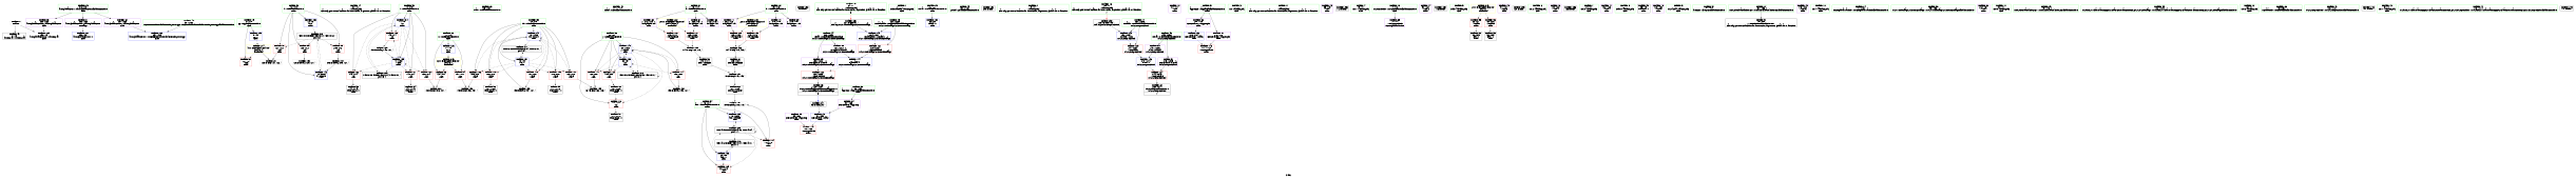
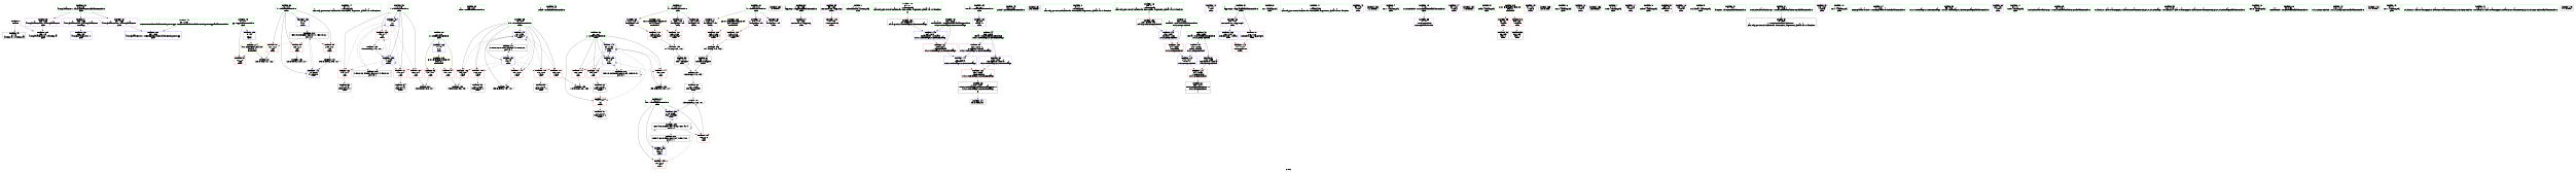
  digraph {
    label=SVFG
    node [color=green shape=record]
    edge [style=solid]
    n1 [color=grey label="{NodeID: 0\nNullPtr}"]
    n2 [color=black label="{NodeID: 49\n2\<--3\ndummyVal\<--dummyVal\n}"]
    n3 [color=blue label="{NodeID: 129\n258\<--3\nllvm.global_ctors_2\<--dummyVal\nGlob }" style=dotted]
    n4 [color=red label="{NodeID: 97\n121\<--72\n\<--ii\nmain\n}"]
    n5 [color=grey label="{NodeID: 201\n123 = cmp(121, 122, )\n}"]
    n6 [label="{NodeID: 14\n37\<--1\n\<--dummyObj\nCan only get source location for instruction, argument, global var or function.}"]
    n7 [color=grey label="{NodeID: 194\n206 = Binary(205, 127, )\n}"]
    n8 [color=blue label="{NodeID: 142\n72\<--206\nii\<--inc48\nmain\n}"]
    n9 [color=black label="{NodeID: 208\nMR_10V_3 = PHI(MR_10V_4, MR_10V_2, )\npts\{73 \}\n}"]
    n10 [color=red label="{NodeID: 98\n125\<--72\n\<--ii\nmain\n}"]
    n11 [color=red label="{NodeID: 99\n205\<--72\n\<--ii\nmain\n}"]
    n12 [color=red label="{NodeID: 111\n162\<--80\n\<--j\nmain\n}"]
    n13 [color=grey label="{NodeID: 199\n164 = cmp(162, 163, )\n}"]
    n14 [label="{NodeID: 28\n63\<--64\nmain\<--main_field_insensitive\n}"]
    n15 [color=grey label="{NodeID: 190\n126 = Binary(125, 127, )\n}"]
    n16 [color=blue label="{NodeID: 125\n8\<--9\nqq\<--\nGlob }"]
    n17 [color=yellow label="{NodeID: 214\n4V_1 = ENCHI(MR_4V_0)\npts\{10 \}\nFun[main]}" style=double]
    n18 [color=red label="{NodeID: 92\n122\<--8\n\<--qq\nmain\n}"]
    n19 [label="{NodeID: 42\n117\<--118\nscanf\<--scanf_field_insensitive\n}"]
    n20 [color=yellow label="{NodeID: 222\n20V_1 = ENCHI(MR_20V_0)\npts\{140000 \}\nFun[main]}" style=double]
    n21 [color=red label="{NodeID: 117\n169\<--168\n\<--arrayidx27\nmain\n}"]
    n22 [color=red label="{NodeID: 118\n173\<--172\n\<--arrayidx29\nmain\n}"]
    n23 [color=grey label="{NodeID: 195\n174 = cmp(169, 173, )\n}"]
    n24 [color=black label="{NodeID: 58\n175\<--174\nconv\<--cmp30\nmain\n}"]
    n25 [color=blue label="{NodeID: 139\n76\<--189\nans\<--add39\nmain\n}"]
    n26 [color=black label="{NodeID: 205\nMR_14V_5 = PHI(MR_14V_6, MR_14V_4, )\npts\{77 \}\n}"]
    n27 [color=black label="{NodeID: 210\nMR_14V_2 = PHI(MR_14V_4, MR_14V_1, )\npts\{77 \}\n}"]
    n28 [color=red label="{NodeID: 104\n188\<--76\n\<--ans\nmain\n}"]
    n29 [color=red label="{NodeID: 105\n201\<--76\n\<--ans\nmain\n}"]
    n30 [color=blue label="{NodeID: 136\n76\<--9\nans\<--\nmain\n}"]
    n31 [color=grey label="{NodeID: 191\n189 = Binary(188, 187, )\n}"]
    n32 [color=black label="{NodeID: 56\n167\<--166\nidxprom26\<--\nmain\n}"]
    n33 [color=purple label="{NodeID: 70\n178\<--15\narrayidx32\<--b\nmain\n}"]
    n34 [color=red label="{NodeID: 119\n179\<--178\n\<--arrayidx32\nmain\n}"]
    n35 [color=grey label="{NodeID: 196\n184 = cmp(179, 183, )\n}"]
    n36 [color=black label="{NodeID: 61\n185\<--184\nconv36\<--cmp35\nmain\n}"]
    n37 [color=black label="{NodeID: 250\n48 = PHI()\n}"]
    n38 [color=purple label="{NodeID: 84\n97\<--68\ncoerce.dive\<--agg.tmp\nmain\n}"]
-   n39 [color=blue label="{NodeID: 131\n97\<--93\ncoerce.dive\<--call2\nmain\n}"]
    n40 [color=red label="{NodeID: 115\n100\<--99\n\<--coerce.dive3\nmain\n}"]
    n41 [label="{NodeID: 1\n7\<--1\n__dso_handle\<--dummyObj\nGlob }"]
    n42 [label="{NodeID: 15\n94\<--1\n\<--dummyObj\nCan only get source location for instruction, argument, global var or function.|{<s0>5}}"]
    n43 [color=black label="{NodeID: 257\n221 = PHI(94, )\n0th arg _ZSt11setiosflagsSt13_Ios_Fmtflags }"]
    n44 [color=blue label="{NodeID: 143\n224\<--221\n__mask.addr\<--__mask\n_ZSt11setiosflagsSt13_Ios_Fmtflags\n}"]
    n45 [color=red label="{NodeID: 121\n228\<--224\n\<--__mask.addr\n_ZSt11setiosflagsSt13_Ios_Fmtflags\n}"]
    n46 [color=grey label="{NodeID: 197\n186 = cmp(175, 185, )\n}"]
    n47 [color=black label="{NodeID: 62\n187\<--186\nconv38\<--cmp37\nmain\n}"]
    n48 [color=red label="{NodeID: 112\n170\<--80\n\<--j\nmain\n}"]
    n49 [color=black label="{NodeID: 57\n171\<--170\nidxprom28\<--\nmain\n}"]
    n50 [label="{NodeID: 29\n66\<--67\nretval\<--retval_field_insensitive\nmain\n}"]
    n51 [color=blue label="{NodeID: 130\n66\<--9\nretval\<--\nmain\n}"]
    n52 [color=black label="{NodeID: 209\nMR_12V_2 = PHI(MR_12V_4, MR_12V_1, )\npts\{75 \}\n}"]
    n53 [color=blue label="{NodeID: 134\n74\<--9\ni\<--\nmain\n}"]
    n54 [color=red label="{NodeID: 100\n136\<--74\n\<--i\nmain\n}"]
    n55 [color=red label="{NodeID: 101\n140\<--74\n\<--i\nmain\n}"]
    n56 [color=red label="{NodeID: 102\n143\<--74\n\<--i\nmain\n}"]
    n57 [color=red label="{NodeID: 103\n149\<--74\n\<--i\nmain\n}"]
    n58 [color=blue label="{NodeID: 135\n74\<--150\ni\<--inc\nmain\n}"]
    n59 [color=grey label="{NodeID: 200\n138 = cmp(136, 137, )\n}"]
    n60 [color=black label="{NodeID: 54\n141\<--140\nidxprom\<--\nmain\n}"]
    n61 [color=black label="{NodeID: 55\n144\<--143\nidxprom16\<--\nmain\n}"]
    n62 [color=grey label="{NodeID: 189\n150 = Binary(149, 127, )\n}"]
    n63 [color=blue label="{NodeID: 126\n11\<--9\nn\<--\nGlob }"]
    n64 [color=yellow label="{NodeID: 215\n6V_1 = ENCHI(MR_6V_0)\npts\{12 \}\nFun[main]}" style=double]
    n65 [color=red label="{NodeID: 93\n137\<--11\n\<--n\nmain\n}"]
    n66 [color=red label="{NodeID: 94\n157\<--11\n\<--n\nmain\n}"]
    n67 [color=grey label="{NodeID: 198\n158 = cmp(156, 157, )\n}"]
    n68 [label="{NodeID: 43\n130\<--131\nprintf\<--printf_field_insensitive\n}"]
    n69 [color=yellow label="{NodeID: 223\n22V_1 = ENCHI(MR_22V_0)\npts\{160000 \}\nFun[main]}" style=double]
    n70 [color=red label="{NodeID: 120\n183\<--182\n\<--arrayidx34\nmain\n}"]
    n71 [color=blue label="{NodeID: 140\n80\<--193\nj\<--inc41\nmain\n}"]
    n72 [color=red label="{NodeID: 113\n180\<--80\n\<--j\nmain\n}"]
    n73 [color=red label="{NodeID: 114\n192\<--80\n\<--j\nmain\n}"]
    n74 [color=blue label="{NodeID: 138\n80\<--9\nj\<--\nmain\n}"]
    n75 [color=black label="{NodeID: 212\nMR_18V_2 = PHI(MR_18V_3, MR_18V_1, )\npts\{81 \}\n}"]
    n76 [color=black label="{NodeID: 60\n181\<--180\nidxprom33\<--\nmain\n}"]
    n77 [color=grey label="{NodeID: 192\n193 = Binary(192, 127, )\n}"]
    n78 [color=purple label="{NodeID: 71\n182\<--15\narrayidx34\<--b\nmain\n}"]
    n79 [color=black label="{NodeID: 251\n203 = PHI()\n}"]
    n80 [color=purple label="{NodeID: 85\n99\<--68\ncoerce.dive3\<--agg.tmp\nmain\n}"]
    n81 [label="{NodeID: 2\n9\<--1\n\<--dummyObj\nCan only get source location for instruction, argument, global var or function.}"]
    n82 [label="{NodeID: 16\n105\<--1\n\<--dummyObj\nCan only get source location for instruction, argument, global var or function.|{<s0>7}}"]
    n83 [color=black label="{NodeID: 258\n234 = PHI(105, )\n0th arg _ZSt12setprecisioni }"]
    n84 [color=blue label="{NodeID: 145\n237\<--234\n__n.addr\<--__n\n_ZSt12setprecisioni\n}"]
    n85 [color=red label="{NodeID: 123\n241\<--237\n\<--__n.addr\n_ZSt12setprecisioni\n}"]
    n86 [label="{NodeID: 30\n68\<--69\nagg.tmp\<--agg.tmp_field_insensitive\nmain\n}"]
    n87 [color=blue label="{NodeID: 127\n256\<--37\nllvm.global_ctors_0\<--\nGlob }"]
    n88 [label="{NodeID: 44\n222\<--223\nretval\<--retval_field_insensitive\n_ZSt11setiosflagsSt13_Ios_Fmtflags\n}"]
    n89 [color=purple label="{NodeID: 88\n227\<--222\n_M_mask\<--retval\n_ZSt11setiosflagsSt13_Ios_Fmtflags\n}"]
    n90 [color=purple label="{NodeID: 89\n230\<--222\ncoerce.dive\<--retval\n_ZSt11setiosflagsSt13_Ios_Fmtflags\n}"]
    n91 [color=blue label="{NodeID: 144\n227\<--228\n_M_mask\<--\n_ZSt11setiosflagsSt13_Ios_Fmtflags\n}"]
    n92 [color=red label="{NodeID: 122\n231\<--230\n\<--coerce.dive\n_ZSt11setiosflagsSt13_Ios_Fmtflags\n}"]
    n93 [color=black label="{NodeID: 63\n220\<--231\n_ZSt11setiosflagsSt13_Ios_Fmtflags_ret\<--\n_ZSt11setiosflagsSt13_Ios_Fmtflags\n|{<s0>5}}"]
    n94 [color=blue label="{NodeID: 141\n78\<--198\ni19\<--inc44\nmain\n}"]
    n95 [color=red label="{NodeID: 106\n156\<--78\n\<--i19\nmain\n}"]
    n96 [color=red label="{NodeID: 107\n163\<--78\n\<--i19\nmain\n}"]
    n97 [color=red label="{NodeID: 108\n166\<--78\n\<--i19\nmain\n}"]
    n98 [color=red label="{NodeID: 109\n176\<--78\n\<--i19\nmain\n}"]
    n99 [color=red label="{NodeID: 110\n197\<--78\n\<--i19\nmain\n}"]
    n100 [color=black label="{NodeID: 211\nMR_16V_2 = PHI(MR_16V_4, MR_16V_1, )\npts\{79 \}\n}"]
    n101 [color=black label="{NodeID: 59\n177\<--176\nidxprom31\<--\nmain\n}"]
    n102 [color=grey label="{NodeID: 193\n198 = Binary(197, 127, )\n}"]
    n103 [color=blue label="{NodeID: 137\n78\<--9\ni19\<--\nmain\n}"]
    n104 [color=purple label="{NodeID: 72\n84\<--17\n\<--.str\nmain\n}"]
    n105 [color=blue label="{NodeID: 132\n108\<--104\ncoerce.dive7\<--call6\nmain\n}"]
    n106 [color=red label="{NodeID: 116\n111\<--110\n\<--coerce.dive8\nmain\n}"]
    n107 [color=purple label="{NodeID: 86\n108\<--70\ncoerce.dive7\<--agg.tmp5\nmain\n}"]
    n108 [label="{NodeID: 3\n17\<--1\n.str\<--dummyObj\nGlob }"]
    n109 [label="{NodeID: 17\n127\<--1\n\<--dummyObj\nCan only get source location for instruction, argument, global var or function.}"]
    n110 [label="{NodeID: 31\n70\<--71\nagg.tmp5\<--agg.tmp5_field_insensitive\nmain\n}"]
    n111 [color=purple label="{NodeID: 87\n110\<--70\ncoerce.dive8\<--agg.tmp5\nmain\n}"]
    n112 [color=blue label="{NodeID: 128\n257\<--38\nllvm.global_ctors_1\<--_GLOBAL__sub_I_ZhukovDmitry_0_0.cpp\nGlob }"]
    n113 [label="{NodeID: 45\n224\<--225\n__mask.addr\<--__mask.addr_field_insensitive\n_ZSt11setiosflagsSt13_Ios_Fmtflags\n}"]
    n114 [color=purple label="{NodeID: 73\n85\<--19\n\<--.str.1\nmain\n}"]
    n115 [color=black label="{NodeID: 253\n112 = PHI()\n}"]
    n116 [label="{NodeID: 4\n19\<--1\n.str.1\<--dummyObj\nGlob }"]
    n117 [label="{NodeID: 18\n4\<--6\n_ZStL8__ioinit\<--_ZStL8__ioinit_field_insensitive\nGlob }"]
    n118 [color=purple label="{NodeID: 65\n47\<--4\n\<--_ZStL8__ioinit\n__cxx_global_var_init\n}"]
    n119 [label="{NodeID: 32\n72\<--73\nii\<--ii_field_insensitive\nmain\n}"]
    n120 [color=blue label="{NodeID: 133\n72\<--9\nii\<--\nmain\n}"]
    n121 [label="{NodeID: 46\n235\<--236\nretval\<--retval_field_insensitive\n_ZSt12setprecisioni\n}"]
    n122 [color=purple label="{NodeID: 90\n240\<--235\n_M_n\<--retval\n_ZSt12setprecisioni\n}"]
    n123 [color=purple label="{NodeID: 91\n243\<--235\ncoerce.dive\<--retval\n_ZSt12setprecisioni\n}"]
    n124 [color=blue label="{NodeID: 146\n240\<--241\n_M_n\<--\n_ZSt12setprecisioni\n}"]
    n125 [color=red label="{NodeID: 124\n244\<--243\n\<--coerce.dive\n_ZSt12setprecisioni\n}"]
    n126 [color=black label="{NodeID: 64\n233\<--244\n_ZSt12setprecisioni_ret\<--\n_ZSt12setprecisioni\n|{<s0>7}}"]
    n127 [color=purple label="{NodeID: 74\n90\<--22\n\<--.str.2\nmain\n}"]
    n128 [color=black label="{NodeID: 254\n116 = PHI()\n}"]
    n129 [label="{NodeID: 5\n21\<--1\nstdin\<--dummyObj\nGlob }"]
    n130 [label="{NodeID: 19\n8\<--10\nqq\<--qq_field_insensitive\nGlob }"]
    n131 [label="{NodeID: 33\n74\<--75\ni\<--i_field_insensitive\nmain\n}"]
    n132 [color=yellow label="{NodeID: 213\n2V_1 = ENCHI(MR_2V_0)\npts\{1 \}\nFun[main]}" style=double]
    n133 [color=red label="{NodeID: 95\n83\<--21\n\<--stdin\nmain\n}"]
    n134 [color=red label="{NodeID: 96\n89\<--26\n\<--stdout\nmain\n}"]
    n135 [color=black label="{NodeID: 52\n86\<--83\ncall\<--\nmain\n}"]
    n136 [color=black label="{NodeID: 53\n92\<--89\ncall1\<--\nmain\n}"]
    n137 [label="{NodeID: 47\n237\<--238\n__n.addr\<--__n.addr_field_insensitive\n_ZSt12setprecisioni\n}"]
    n138 [color=black label="{NodeID: 247\n93 = PHI(220, )\n}"]
    n139 [color=purple label="{NodeID: 75\n91\<--24\n\<--.str.3\nmain\n}"]
    n140 [color=black label="{NodeID: 255\n129 = PHI()\n}"]
    n141 [label="{NodeID: 6\n22\<--1\n.str.2\<--dummyObj\nGlob }"]
    n142 [label="{NodeID: 20\n11\<--12\nn\<--n_field_insensitive\nGlob }"]
    n143 [label="{NodeID: 34\n76\<--77\nans\<--ans_field_insensitive\nmain\n}"]
    n144 [label="{NodeID: 48\n38\<--252\n_GLOBAL__sub_I_ZhukovDmitry_0_0.cpp\<--_GLOBAL__sub_I_ZhukovDmitry_0_0.cpp_field_insensitive\n}"]
    n145 [color=purple label="{NodeID: 76\n115\<--28\n\<--.str.4\nmain\n}"]
    n146 [color=black label="{NodeID: 256\n133 = PHI()\n}"]
    n147 [label="{NodeID: 7\n24\<--1\n.str.3\<--dummyObj\nGlob }"]
    n148 [label="{NodeID: 21\n13\<--14\na\<--a_field_insensitive\nGlob }"]
    n149 [color=purple label="{NodeID: 66\n142\<--13\narrayidx\<--a\nmain\n}"]
    n150 [color=purple label="{NodeID: 67\n168\<--13\narrayidx27\<--a\nmain\n}"]
    n151 [color=purple label="{NodeID: 68\n172\<--13\narrayidx29\<--a\nmain\n}"]
    n152 [label="{NodeID: 35\n78\<--79\ni19\<--i19_field_insensitive\nmain\n}"]
    n153 [color=purple label="{NodeID: 77\n132\<--28\n\<--.str.4\nmain\n}"]
    n154 [label="{NodeID: 8\n26\<--1\nstdout\<--dummyObj\nGlob }"]
    n155 [label="{NodeID: 22\n15\<--16\nb\<--b_field_insensitive\nGlob }"]
    n156 [color=purple label="{NodeID: 69\n145\<--15\narrayidx17\<--b\nmain\n}"]
    n157 [label="{NodeID: 36\n80\<--81\nj\<--j_field_insensitive\nmain\n}"]
    n158 [color=black label="{NodeID: 50\n65\<--9\nmain_ret\<--\nmain\n}"]
    n159 [color=purple label="{NodeID: 78\n128\<--30\n\<--.str.5\nmain\n}"]
    n160 [label="{NodeID: 9\n27\<--1\n_ZSt4cout\<--dummyObj\nGlob }"]
    n161 [label="{NodeID: 23\n36\<--40\nllvm.global_ctors\<--llvm.global_ctors_field_insensitive\nGlob }"]
    n162 [color=purple label="{NodeID: 81\n256\<--36\nllvm.global_ctors_0\<--llvm.global_ctors\nFmtflags }"]
    n163 [color=purple label="{NodeID: 82\n257\<--36\nllvm.global_ctors_1\<--llvm.global_ctors\nGlob }"]
    n164 [color=purple label="{NodeID: 83\n258\<--36\nllvm.global_ctors_2\<--llvm.global_ctors\nGlob }"]
    n165 [label="{NodeID: 37\n87\<--88\nfreopen\<--freopen_field_insensitive\n}"]
    n166 [color=black label="{NodeID: 51\n49\<--50\n\<--_ZNSt8ios_base4InitD1Ev\nCan only get source location for instruction, argument, global var or function.}"]
    n167 [color=purple label="{NodeID: 79\n146\<--32\n\<--.str.6\nmain\n}"]
    n168 [label="{NodeID: 10\n28\<--1\n.str.4\<--dummyObj\nGlob }"]
    n169 [label="{NodeID: 24\n41\<--42\n__cxx_global_var_init\<--__cxx_global_var_init_field_insensitive\n}"]
    n170 [label="{NodeID: 38\n95\<--96\n_ZSt11setiosflagsSt13_Ios_Fmtflags\<--_ZSt11setiosflagsSt13_Ios_Fmtflags_field_insensitive\n}"]
    n171 [color=purple label="{NodeID: 80\n202\<--34\n\<--.str.7\nmain\n}"]
    n172 [label="{NodeID: 11\n30\<--1\n.str.5\<--dummyObj\nGlob }"]
    n173 [label="{NodeID: 25\n45\<--46\n_ZNSt8ios_base4InitC1Ev\<--_ZNSt8ios_base4InitC1Ev_field_insensitive\n}"]
    n174 [label="{NodeID: 39\n102\<--103\n_ZStlsIcSt11char_traitsIcEERSt13basic_ostreamIT_T0_ES6_St12_Setiosflags\<--_ZStlsIcSt11char_traitsIcEERSt13basic_ostreamIT_T0_ES6_St12_Setiosflags_field_insensitive\n}"]
    n175 [label="{NodeID: 12\n32\<--1\n.str.6\<--dummyObj\nGlob }"]
    n176 [label="{NodeID: 26\n51\<--52\n__cxa_atexit\<--__cxa_atexit_field_insensitive\n}"]
    n177 [label="{NodeID: 40\n106\<--107\n_ZSt12setprecisioni\<--_ZSt12setprecisioni_field_insensitive\n}"]
    n178 [color=black label="{NodeID: 248\n101 = PHI()\n}"]
    n179 [label="{NodeID: 13\n34\<--1\n.str.7\<--dummyObj\nGlob }"]
    n180 [label="{NodeID: 27\n50\<--56\n_ZNSt8ios_base4InitD1Ev\<--_ZNSt8ios_base4InitD1Ev_field_insensitive\n}"]
    n181 [label="{NodeID: 41\n113\<--114\n_ZStlsIcSt11char_traitsIcEERSt13basic_ostreamIT_T0_ES6_St13_Setprecision\<--_ZStlsIcSt11char_traitsIcEERSt13basic_ostreamIT_T0_ES6_St13_Setprecision_field_insensitive\n}"]
    n182 [color=black label="{NodeID: 249\n147 = PHI()\n}"]
    n1 -> n2
    n1 -> n3
    n4 -> n5
    n7 -> n8
    n8 -> n9 [style=dashed]
    n9 -> n4 [style=dashed]
    n9 -> n8 [style=dashed]
    n9 -> n10 [style=dashed]
    n9 -> n11 [style=dashed]
    n10 -> n15
    n11 -> n7
    n12 -> n13
    n16 -> n17 [style=dashed]
    n17 -> n5
    n17 -> n18 [style=dashed]
    n20 -> n21 [style=dashed]
    n20 -> n22 [style=dashed]
    n21 -> n23
    n22 -> n23
    n23 -> n24
    n24 -> n46
    n25 -> n26 [style=dashed]
    n26 -> n25 [style=dashed]
    n26 -> n26 [style=dashed]
    n26 -> n27 [style=dashed]
    n26 -> n28 [style=dashed]
    n26 -> n29 [style=dashed]
    n27 -> n30 [style=dashed]
    n28 -> n31
    n30 -> n26 [style=dashed]
    n30 -> n27 [style=dashed]
    n30 -> n29 [style=dashed]
    n31 -> n25
    n33 -> n34
    n34 -> n35
    n35 -> n36
    n36 -> n46
-   n38 -> n39
-   n39 -> n40 [style=dashed]
    n42 -> n43 [color=red tailport=s0]
    n43 -> n44
    n44 -> n45 [style=dashed]
    n45 -> n91
    n46 -> n47
    n47 -> n31
    n48 -> n49
    n50 -> n51
    n52 -> n53 [style=dashed]
    n53 -> n52 [style=dashed]
    n53 -> n54 [style=dashed]
    n53 -> n55 [style=dashed]
    n53 -> n56 [style=dashed]
    n53 -> n57 [style=dashed]
    n53 -> n58 [style=dashed]
    n54 -> n59
    n55 -> n60
    n56 -> n61
    n57 -> n62
    n58 -> n52 [style=dashed]
    n58 -> n54 [style=dashed]
    n58 -> n55 [style=dashed]
    n58 -> n56 [style=dashed]
    n58 -> n57 [style=dashed]
    n58 -> n58 [style=dashed]
    n62 -> n58
    n63 -> n64 [style=dashed]
    n64 -> n65 [style=dashed]
    n64 -> n66 [style=dashed]
    n65 -> n59
    n66 -> n67
    n69 -> n34 [style=dashed]
    n69 -> n70 [style=dashed]
    n70 -> n35
    n71 -> n12 [style=dashed]
    n71 -> n48 [style=dashed]
    n71 -> n71 [style=dashed]
    n71 -> n72
    n71 -> n73 [style=dashed]
    n71 -> n74 [style=dashed]
    n71 -> n75 [style=dashed]
    n72 -> n76
    n73 -> n77
    n74 -> n12 [style=dashed]
    n74 -> n71 [style=dashed]
    n74 -> n72 [style=dashed]
    n74 -> n73 [style=dashed]
    n74 -> n74 [style=dashed]
    n74 -> n75 [style=dashed]
    n75 -> n74 [style=dashed]
    n75 -> n75 [style=dashed]
    n76 -> n48 [style=dashed]
    n77 -> n71
    n78 -> n70
    n80 -> n40
    n82 -> n83 [color=red tailport=s0]
    n83 -> n84
    n84 -> n85 [style=dashed]
    n85 -> n124
    n86 -> n38
    n88 -> n89
    n88 -> n90
    n89 -> n91
    n90 -> n92
    n91 -> n92 [style=dashed]
    n92 -> n93
    n93 -> n138 [color=blue tailport=s0]
    n94 -> n94 [style=dashed]
    n94 -> n95 [style=dashed]
    n94 -> n96 [style=dashed]
    n94 -> n97 [style=dashed]
    n94 -> n98 [style=dashed]
    n94 -> n99 [style=dashed]
    n94 -> n100 [style=dashed]
    n95 -> n67
    n96 -> n13
    n97 -> n32
    n98 -> n101
    n99 -> n102
    n100 -> n103 [style=dashed]
    n102 -> n94
    n103 -> n94 [style=dashed]
    n103 -> n95 [style=dashed]
    n103 -> n96 [style=dashed]
    n103 -> n97 [style=dashed]
    n103 -> n98 [style=dashed]
    n103 -> n99 [style=dashed]
    n103 -> n100 [style=dashed]
    n105 -> n106 [style=dashed]
    n107 -> n105
    n110 -> n107
    n110 -> n111
    n111 -> n106
    n113 -> n44
    n113 -> n45
    n117 -> n118
    n119 -> n4
    n119 -> n8
    n119 -> n10
    n119 -> n11
    n119 -> n120
    n120 -> n9 [style=dashed]
    n121 -> n122
    n121 -> n123
    n122 -> n124
    n123 -> n125
    n124 -> n125 [style=dashed]
    n125 -> n126
    n130 -> n16
    n130 -> n18
    n131 -> n53
    n131 -> n54
    n131 -> n55
    n131 -> n56
    n131 -> n57
    n131 -> n58
    n132 -> n133 [style=dashed]
    n132 -> n134 [style=dashed]
    n133 -> n135
    n134 -> n136
    n137 -> n84
    n137 -> n85
-   n138 -> n39
    n142 -> n63
    n142 -> n65
    n142 -> n66
    n143 -> n25
    n143 -> n28
    n143 -> n29
    n143 -> n30
    n144 -> n112
    n148 -> n149
    n148 -> n150
    n148 -> n151
    n150 -> n21
    n151 -> n22
    n152 -> n94
    n152 -> n95
    n152 -> n96
    n152 -> n97
    n152 -> n98
    n152 -> n99
    n152 -> n103
    n155 -> n33
    n155 -> n78
    n155 -> n156
    n157 -> n12
    n157 -> n48
    n157 -> n71
    n157 -> n72
    n157 -> n73
    n157 -> n74
    n161 -> n162
    n161 -> n163
    n161 -> n164
    n162 -> n87
    n163 -> n112
    n164 -> n3
    n180 -> n166
  }
